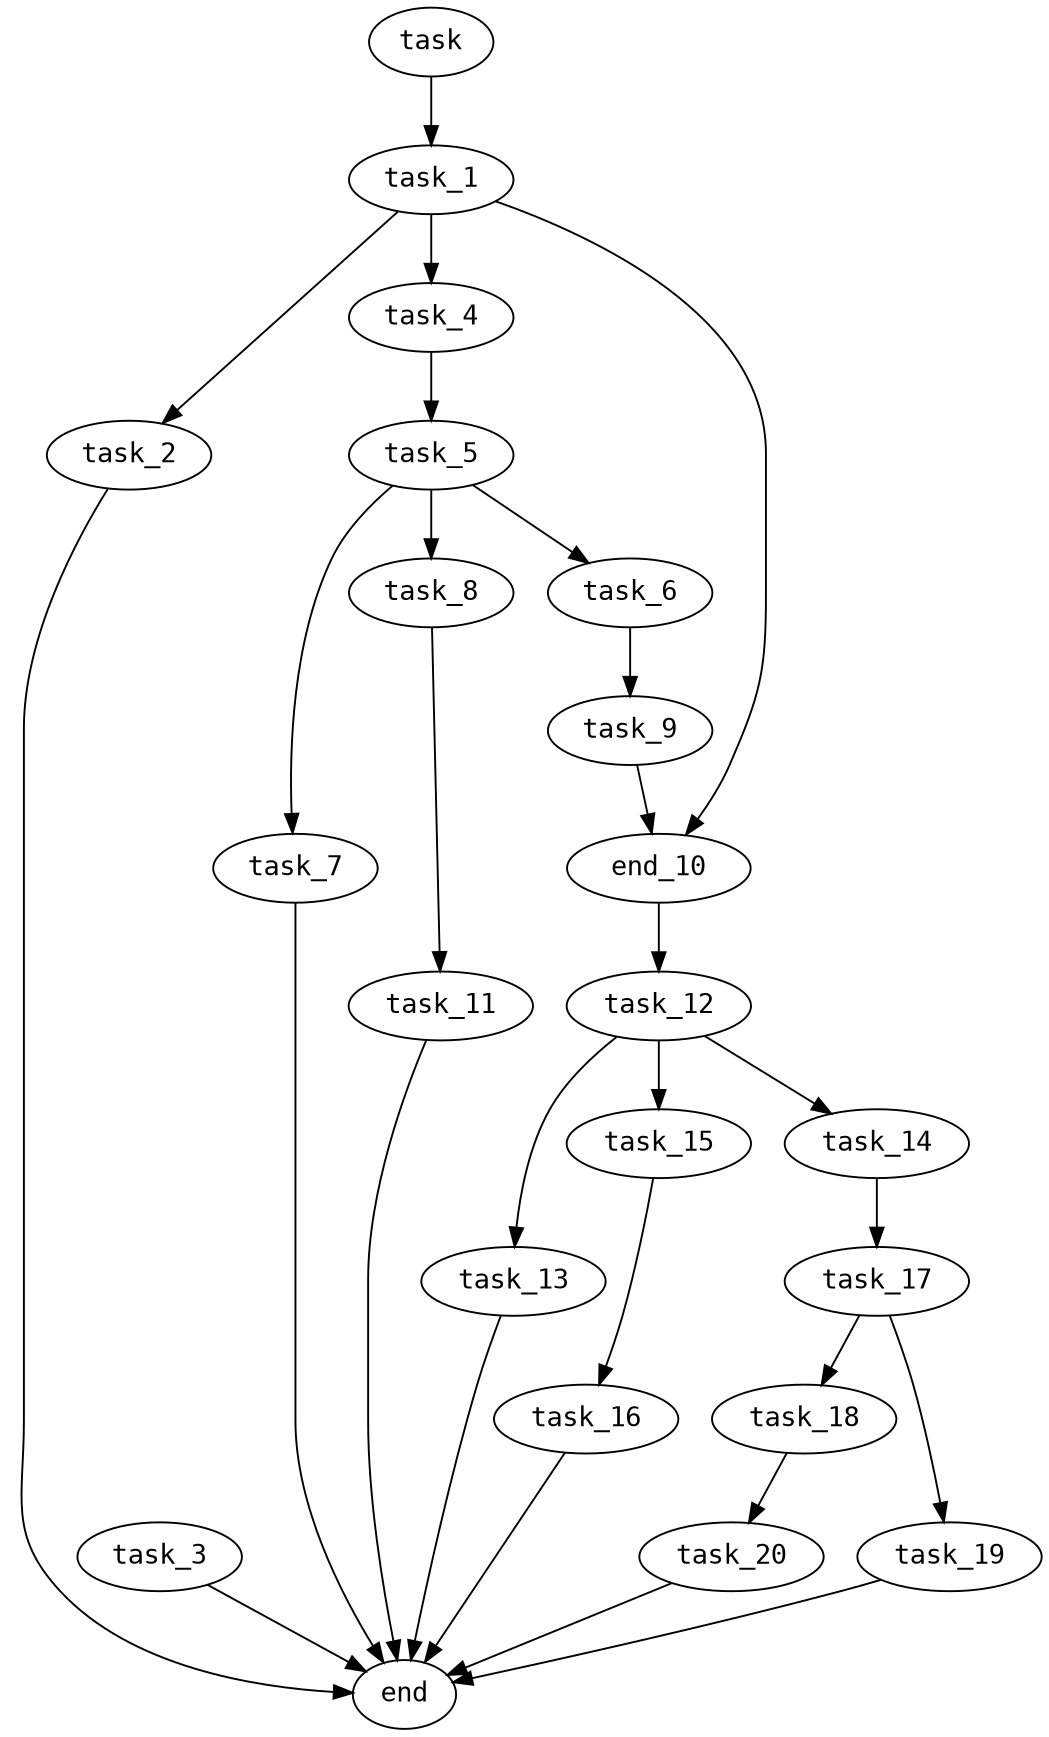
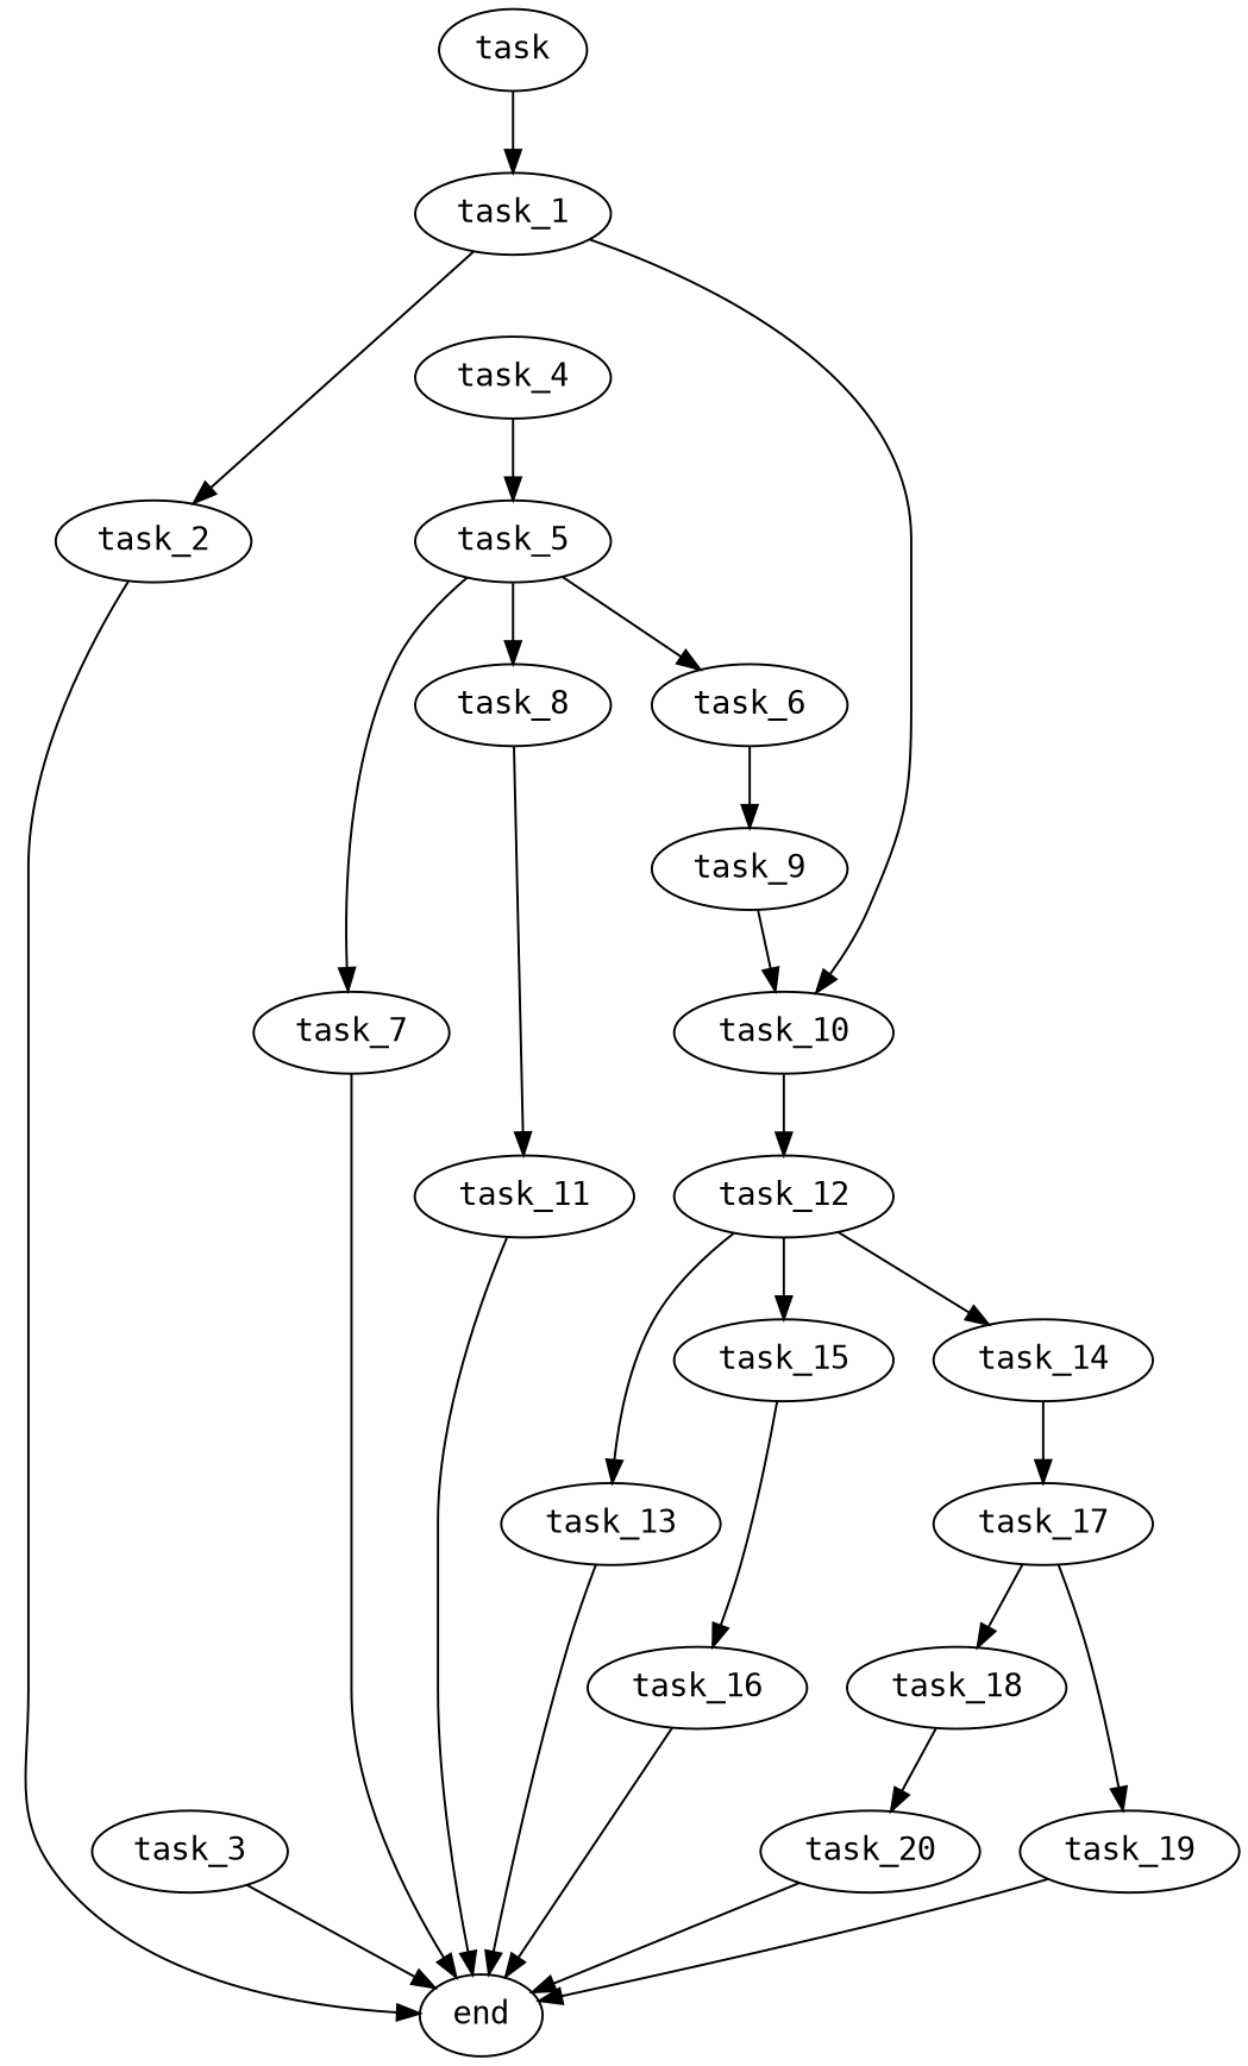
  digraph {
    fontname="DejaVu Sans Mono"
    node [fontname="DejaVu Sans Mono"]
    edge [fontname="DejaVu Sans Mono"]
    n1 [label=task]
    task_1
    task_2
    task_4
-   task_10 [label=end_10]
+   task_10
    end
    task_3
    task_5
    task_6
    task_7
    task_8
    task_9
    task_11
    task_12
    task_13
    task_14
    task_15
    task_17
    task_16
    task_18
    task_19
    task_20
    n1 -> task_1
    task_1 -> task_2
-   task_1 -> task_4
    task_1 -> task_10
    task_2 -> end
    task_4 -> task_5
    task_10 -> task_12
    task_3 -> end
    task_5 -> task_6
    task_5 -> task_7
    task_5 -> task_8
    task_6 -> task_9
    task_7 -> end
    task_8 -> task_11
    task_9 -> task_10
    task_11 -> end
    task_12 -> task_13
    task_12 -> task_14
    task_12 -> task_15
    task_13 -> end
    task_14 -> task_17
    task_15 -> task_16
    task_17 -> task_18
    task_17 -> task_19
    task_16 -> end
    task_18 -> task_20
    task_19 -> end
    task_20 -> end
  }
